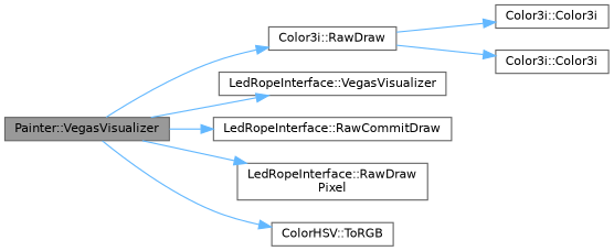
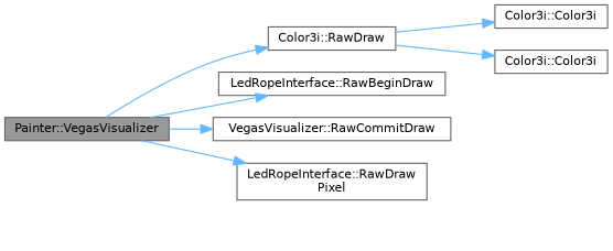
  digraph {
    fontname="DejaVu Sans"
    rankdir=LR
    node [color=grey40 fillcolor=white fontname="DejaVu Sans" fontsize=10 shape=box style=filled]
    edge [color=steelblue1 fontname="DejaVu Sans" fontsize=10 labelfontname=Helvetica labelfontsize=10 style=solid]
    n1 [color=gray40 fillcolor=grey60 fontcolor=black height=0.2 label="Painter::VegasVisualizer" width=0.4]
    n2 [height=0.2 label="Color3i::RawDraw" width=0.4]
-   n3 [height=0.2 label="LedRopeInterface::VegasVisualizer" width=0.4]
-   n4 [height=0.2 label="LedRopeInterface::RawCommitDraw" width=0.4]
+   n3 [height=0.2 label="LedRopeInterface::RawBeginDraw" width=0.4]
+   n4 [height=0.2 label="VegasVisualizer::RawCommitDraw" width=0.4]
    n5 [height=0.2 label="LedRopeInterface::RawDraw\lPixel" width=0.4]
-   n6 [height=0.2 label="ColorHSV::ToRGB" width=0.4]
    n7 [height=0.2 label="Color3i::Color3i" width=0.4]
    n8 [height=0.2 label="Color3i::Color3i" width=0.4]
    n1 -> n2
    n1 -> n3
    n1 -> n4
    n1 -> n5
-   n1 -> n6
    n2 -> n7
    n2 -> n8
  }
